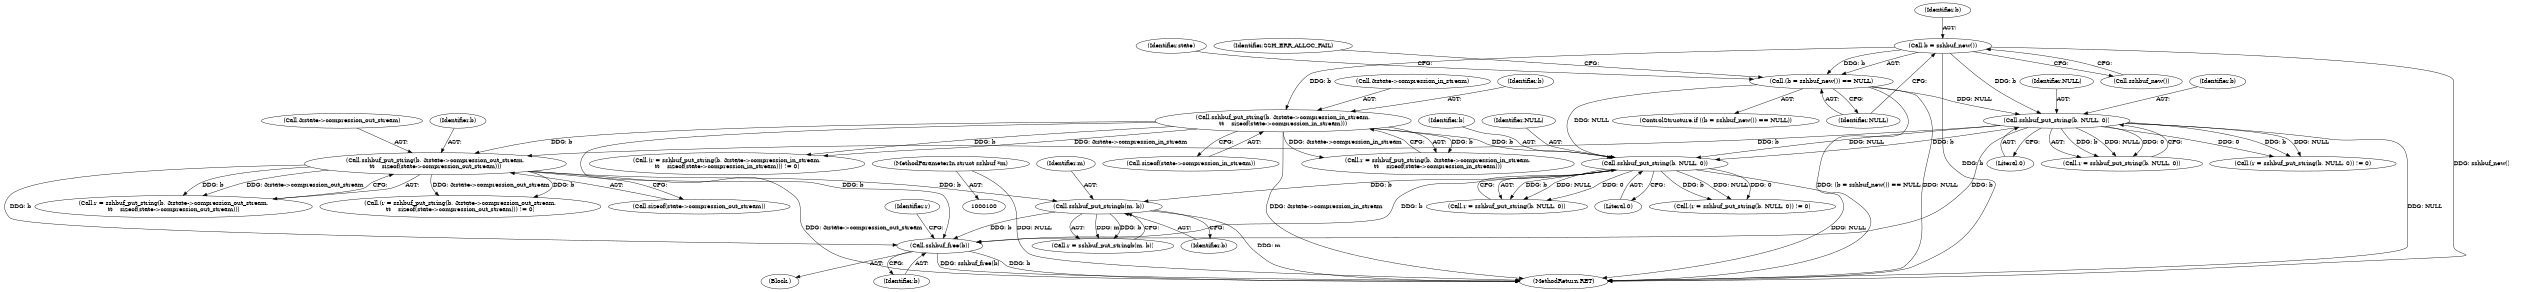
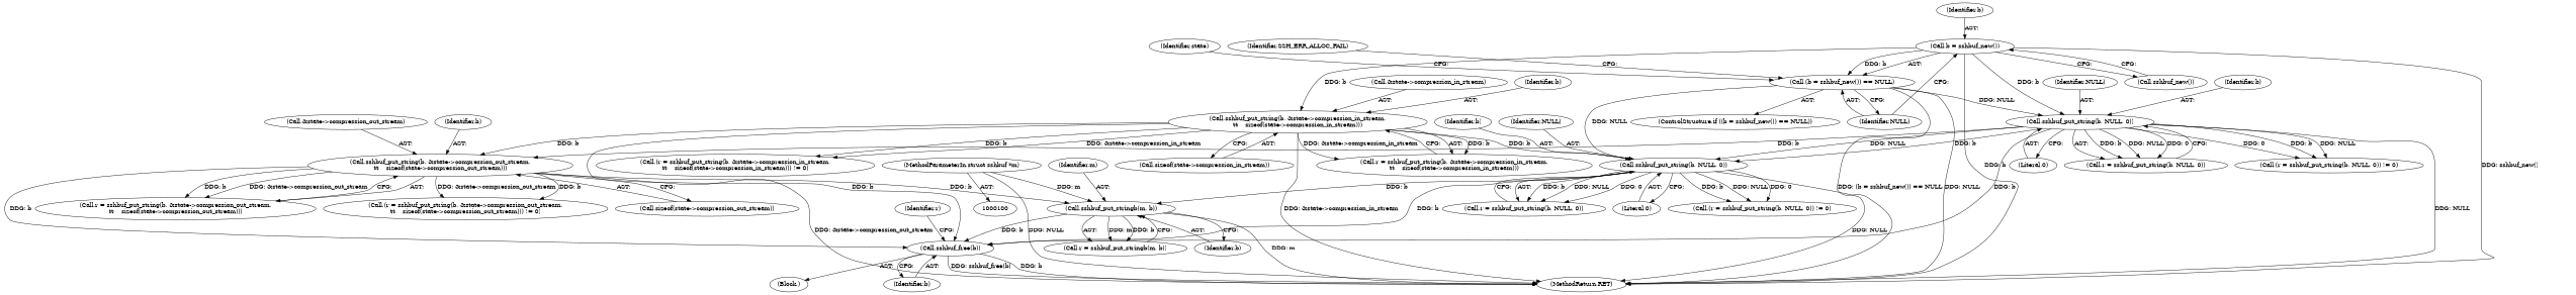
  digraph {
    n1 [label="(Call,sshbuf_free(b))"]
    n2 [label="(Identifier,b)"]
    n3 [label="(MethodReturn,RET)"]
    n4 [label="(Block,)"]
    n5 [label="(Call,sshbuf_put_stringb(m, b))"]
    n6 [label="(Identifier,b)"]
    n7 [label="(Call,r = sshbuf_put_stringb(m, b))"]
    n8 [label="(MethodParameterIn,struct sshbuf *m)"]
    1000100
    n10 [label="(Call,sshbuf_put_string(b, NULL, 0))"]
    n11 [label="(Call,r = sshbuf_put_string(b, NULL, 0))"]
    n12 [label="(Literal,0)"]
    n13 [label="(Call,(r = sshbuf_put_string(b, NULL, 0)) != 0)"]
    n14 [label="(Call,sshbuf_put_string(b, &state->compression_in_stream,\n\t\t    sizeof(state->compression_in_stream)))"]
    n15 [label="(Call,sshbuf_put_string(b, &state->compression_out_stream,\n\t\t    sizeof(state->compression_out_stream)))"]
    n16 [label="(Call,r = sshbuf_put_string(b, &state->compression_in_stream,\n\t\t    sizeof(state->compression_in_stream)))"]
    n17 [label="(Call,(r = sshbuf_put_string(b, &state->compression_in_stream,\n\t\t    sizeof(state->compression_in_stream))) != 0)"]
    n18 [label="(Call,sizeof(state->compression_in_stream))"]
    n19 [label="(Call,r = sshbuf_put_string(b, &state->compression_out_stream,\n\t\t    sizeof(state->compression_out_stream)))"]
    n20 [label="(Call,(r = sshbuf_put_string(b, &state->compression_out_stream,\n\t\t    sizeof(state->compression_out_stream))) != 0)"]
    n21 [label="(Call,sizeof(state->compression_out_stream))"]
    n22 [label="(Call,b = sshbuf_new())"]
    n23 [label="(Call,sshbuf_put_string(b, NULL, 0))"]
    n24 [label="(Call,(b = sshbuf_new()) == NULL)"]
    n25 [label="(Call,sshbuf_new())"]
    n26 [label="(Literal,0)"]
    n27 [label="(Call,r = sshbuf_put_string(b, NULL, 0))"]
    n28 [label="(Call,(r = sshbuf_put_string(b, NULL, 0)) != 0)"]
    n29 [label="(ControlStructure,if ((b = sshbuf_new()) == NULL))"]
    n30 [label="(Identifier,NULL)"]
    n31 [label="(Identifier,NULL)"]
    n32 [label="(Call,&state->compression_out_stream)"]
    n33 [label="(Identifier,r)"]
    n34 [label="(Identifier,state)"]
    n35 [label="(Identifier,b)"]
    n36 [label="(Identifier,m)"]
    n37 [label="(Identifier,SSH_ERR_ALLOC_FAIL)"]
    n38 [label="(Identifier,NULL)"]
    n39 [label="(Identifier,b)"]
    n40 [label="(Identifier,b)"]
    n41 [label="(Identifier,b)"]
    n42 [label="(Call,&state->compression_in_stream)"]
    n43 [label="(Identifier,b)"]
    n1 -> n2 [label="CFG: "]
    n1 -> n3 [label="DDG: sshbuf_free(b)"]
    n1 -> n3 [label="DDG: b"]
    n1 -> n4 [label="AST: "]
    n2 -> n1 [label="AST: "]
    n5 -> n1 [label="DDG: b"]
    n5 -> n3 [label="DDG: m"]
    n5 -> n6 [label="CFG: "]
    n5 -> n7 [label="AST: "]
    n5 -> n7 [label="DDG: m"]
    n5 -> n7 [label="DDG: b"]
    n6 -> n5 [label="AST: "]
    n7 -> n5 [label="CFG: "]
    n8 -> n3 [label="DDG: NULL"]
+   n8 -> n5 [label="DDG: m"]
    n8 -> 1000100 [label="AST: "]
    n10 -> n1 [label="DDG: b"]
    n10 -> n3 [label="DDG: NULL"]
    n10 -> n5 [label="DDG: b"]
    n10 -> n11 [label="AST: "]
    n10 -> n11 [label="DDG: b"]
    n10 -> n11 [label="DDG: NULL"]
    n10 -> n11 [label="DDG: 0"]
    n10 -> n12 [label="CFG: "]
    n10 -> n13 [label="DDG: b"]
    n10 -> n13 [label="DDG: NULL"]
    n10 -> n13 [label="DDG: 0"]
    n11 -> n10 [label="CFG: "]
    n12 -> n10 [label="AST: "]
    n14 -> n1 [label="DDG: b"]
    n14 -> n3 [label="DDG: &state->compression_in_stream"]
    n14 -> n10 [label="DDG: b"]
    n14 -> n15 [label="DDG: b"]
    n14 -> n16 [label="AST: "]
    n14 -> n16 [label="DDG: b"]
    n14 -> n16 [label="DDG: &state->compression_in_stream"]
    n14 -> n17 [label="DDG: b"]
    n14 -> n17 [label="DDG: &state->compression_in_stream"]
    n14 -> n18 [label="CFG: "]
    n15 -> n1 [label="DDG: b"]
    n15 -> n3 [label="DDG: &state->compression_out_stream"]
    n15 -> n5 [label="DDG: b"]
    n15 -> n19 [label="AST: "]
    n15 -> n19 [label="DDG: b"]
    n15 -> n19 [label="DDG: &state->compression_out_stream"]
    n15 -> n20 [label="DDG: b"]
    n15 -> n20 [label="DDG: &state->compression_out_stream"]
    n15 -> n21 [label="CFG: "]
    n16 -> n14 [label="CFG: "]
    n18 -> n14 [label="AST: "]
    n19 -> n15 [label="CFG: "]
    n21 -> n15 [label="AST: "]
    n22 -> n3 [label="DDG: b"]
    n22 -> n3 [label="DDG: sshbuf_new()"]
    n22 -> n14 [label="DDG: b"]
    n22 -> n23 [label="DDG: b"]
    n22 -> n24 [label="AST: "]
    n22 -> n24 [label="DDG: b"]
    n22 -> n25 [label="CFG: "]
    n23 -> n1 [label="DDG: b"]
    n23 -> n3 [label="DDG: NULL"]
    n23 -> n10 [label="DDG: b"]
    n23 -> n10 [label="DDG: NULL"]
    n23 -> n15 [label="DDG: b"]
    n23 -> n26 [label="CFG: "]
    n23 -> n27 [label="AST: "]
    n23 -> n27 [label="DDG: b"]
    n23 -> n27 [label="DDG: NULL"]
    n23 -> n27 [label="DDG: 0"]
    n23 -> n28 [label="DDG: b"]
    n23 -> n28 [label="DDG: NULL"]
    n23 -> n28 [label="DDG: 0"]
    n24 -> n3 [label="DDG: NULL"]
    n24 -> n3 [label="DDG: (b = sshbuf_new()) == NULL"]
    n24 -> n10 [label="DDG: NULL"]
    n24 -> n23 [label="DDG: NULL"]
    n24 -> n29 [label="AST: "]
    n24 -> n30 [label="CFG: "]
    n25 -> n22 [label="CFG: "]
    n26 -> n23 [label="AST: "]
    n27 -> n23 [label="CFG: "]
    n30 -> n22 [label="CFG: "]
    n30 -> n24 [label="AST: "]
    n31 -> n10 [label="AST: "]
    n32 -> n15 [label="AST: "]
    n33 -> n1 [label="CFG: "]
    n34 -> n24 [label="CFG: "]
    n35 -> n10 [label="AST: "]
    n36 -> n5 [label="AST: "]
    n37 -> n24 [label="CFG: "]
    n38 -> n23 [label="AST: "]
    n39 -> n23 [label="AST: "]
    n40 -> n15 [label="AST: "]
    n41 -> n14 [label="AST: "]
    n42 -> n14 [label="AST: "]
    n43 -> n22 [label="AST: "]
  }
